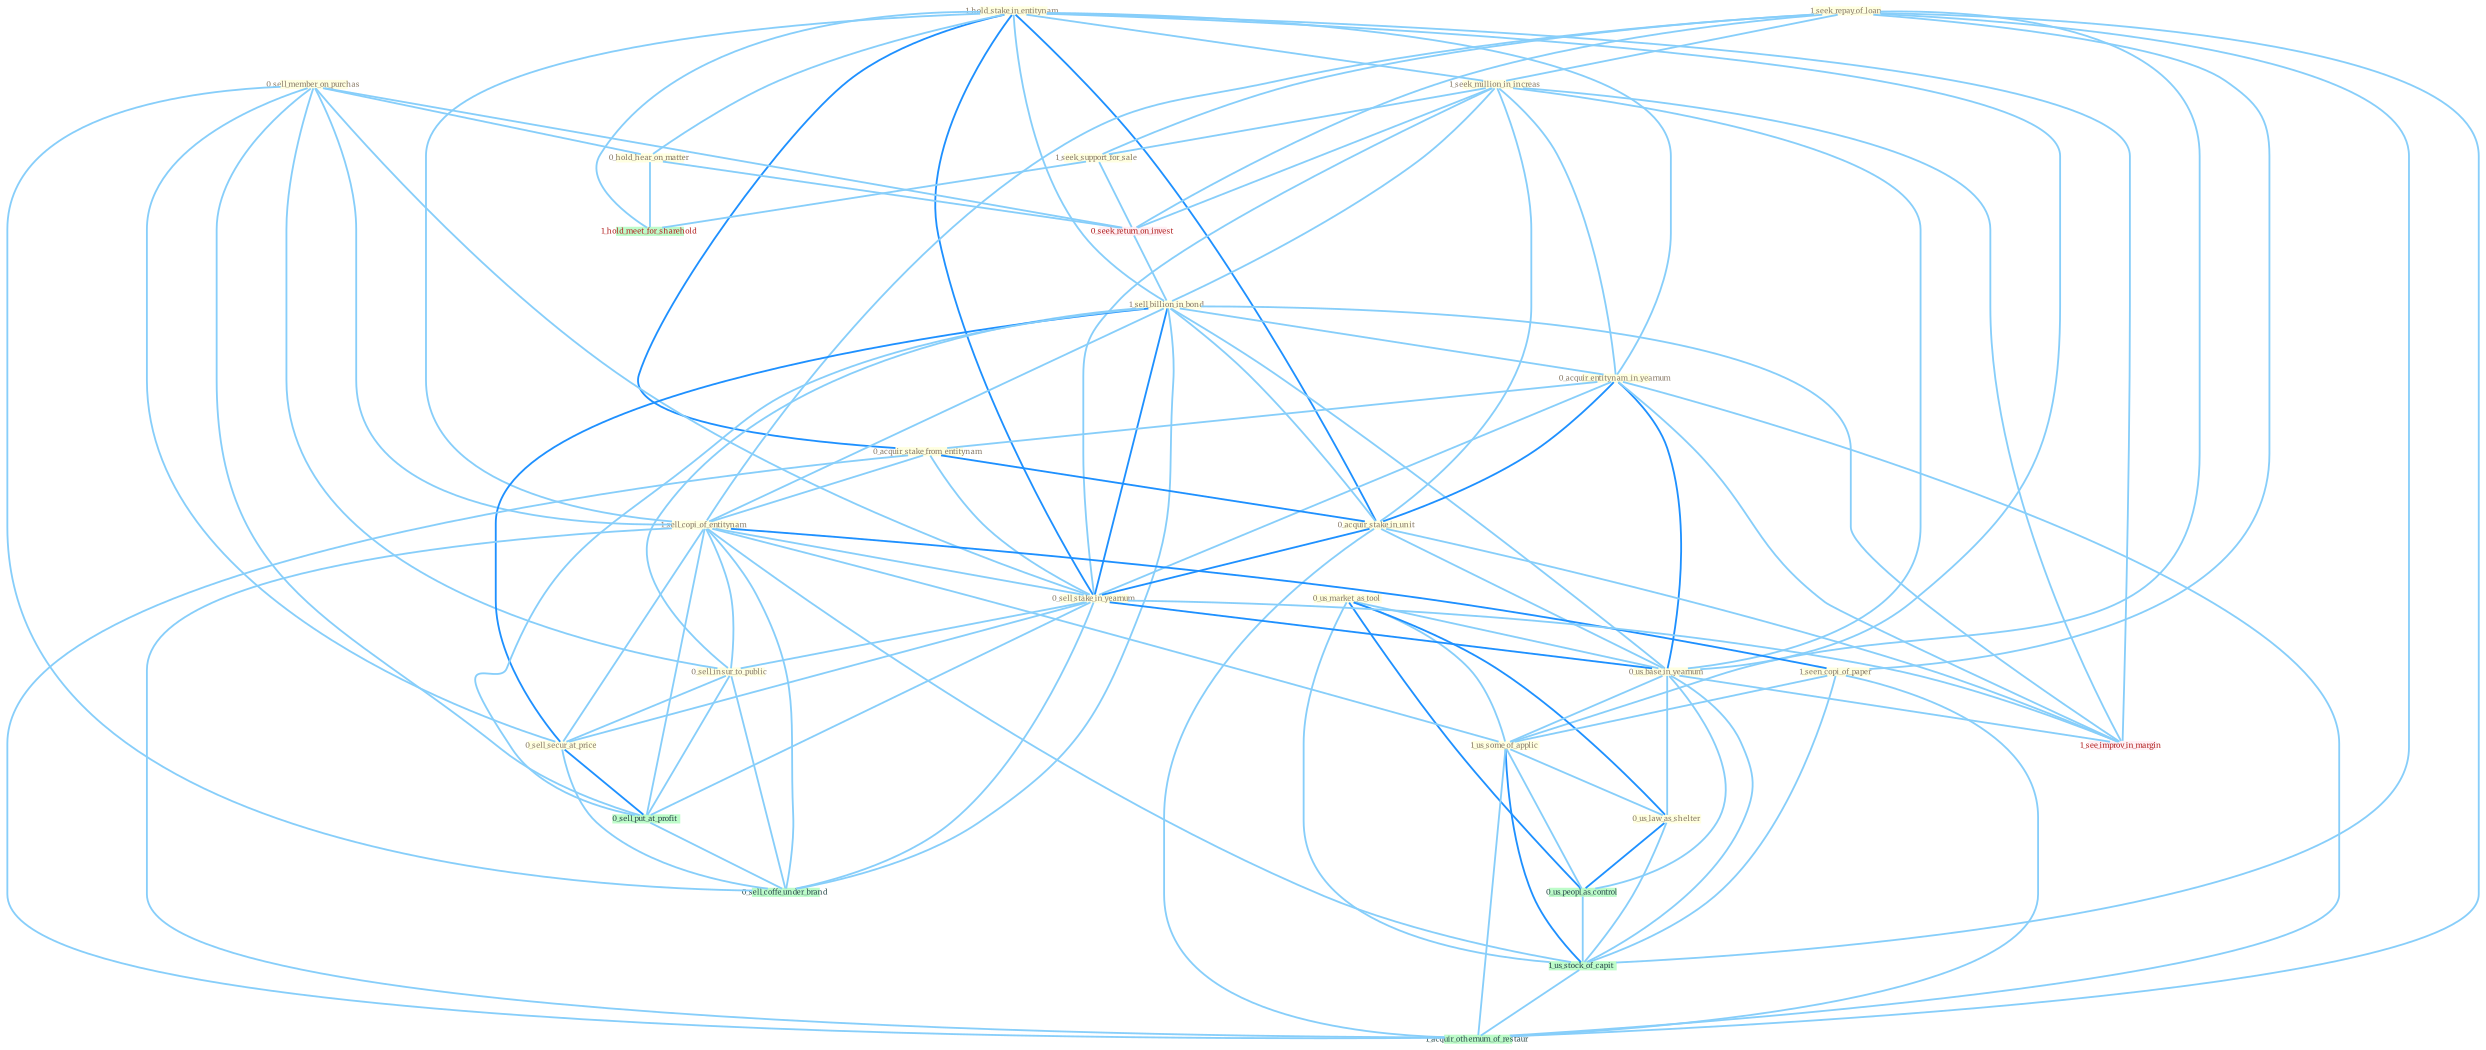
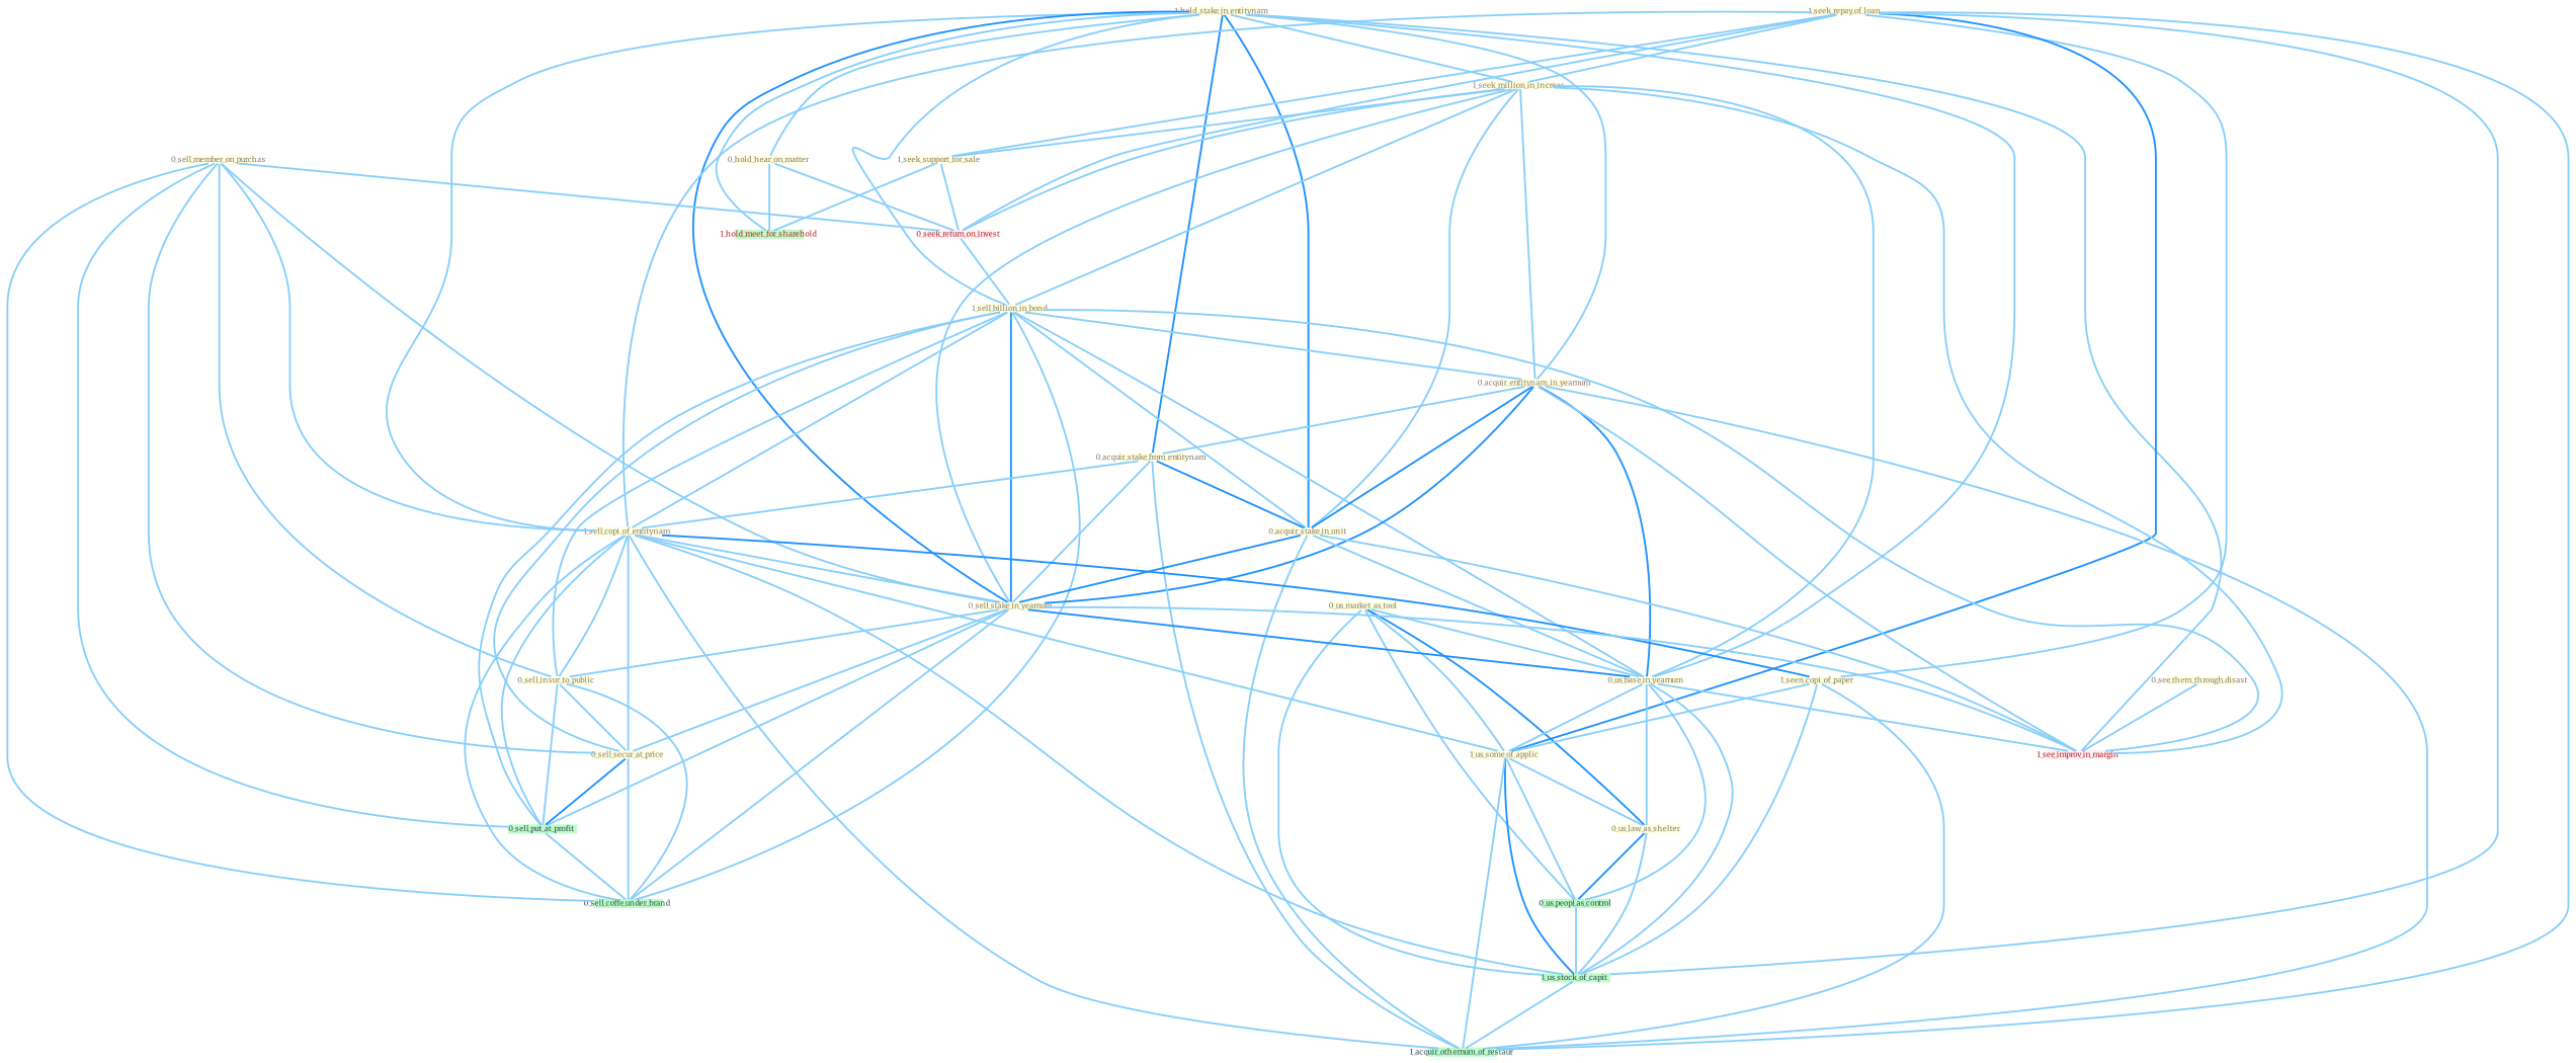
  graph {
    fontname=Merriweather
    node [color="#ffffe0" fixedsize=true fontcolor="#8b7d6b" fontname=Merriweather fontsize=4 shape=polygon style=filled]
    edge [color="#87cefa" fontname=Merriweather w=1]
    "1_hold_stake_in_entitynam " [height=.06 width=.5]
    "1_seek_repay_of_loan " [height=.06 width=.5]
    "1_seek_million_in_increas " [height=.06 width=.5]
    "0_sell_member_on_purchas " [height=.06 width=.5]
    "1_sell_billion_in_bond " [height=.06 width=.5]
    "0_acquir_entitynam_in_yearnum " [height=.06 width=.5]
    "0_us_market_as_tool " [height=.06 width=.5]
    "0_acquir_stake_from_entitynam " [height=.06 width=.5]
    "0_acquir_stake_in_unit " [height=.06 width=.5]
    "0_hold_hear_on_matter " [height=.06 width=.5]
+   "0_see_them_through_disast " [height=.06 width=.5]
    "1_sell_copi_of_entitynam " [height=.06 width=.5]
    "0_sell_stake_in_yearnum " [height=.06 width=.5]
    "1_seen_copi_of_paper " [height=.06 width=.5]
    "0_sell_insur_to_public " [height=.06 width=.5]
    "0_us_base_in_yearnum " [height=.06 width=.5]
    "0_sell_secur_at_price " [height=.06 width=.5]
    "1_us_some_of_applic " [height=.06 width=.5]
    "0_us_law_as_shelter " [height=.06 width=.5]
    "1_seek_support_for_sale " [height=.06 width=.5]
    "0_seek_return_on_invest " [color="#fff0f5" fontcolor="#b22222" height=.06 width=.5]
    "1_see_improv_in_margin " [color="#fff0f5" fontcolor="#b22222" height=.06 width=.5]
    "1_hold_meet_for_sharehold " [color="#BDFCC9" fontcolor="#b22222" height=.06 width=.5]
    "1_us_stock_of_capit " [color="#BDFCC9" fontcolor="#2f4f4f" height=.06 width=.5]
    "1_acquir_othernum_of_restaur " [color="#BDFCC9" fontcolor="#2f4f4f" height=.06 width=.5]
    "0_sell_put_at_profit " [color="#BDFCC9" fontcolor="#2f4f4f" height=.06 width=.5]
    "0_sell_coffe_under_brand " [color="#BDFCC9" fontcolor="#2f4f4f" height=.06 width=.5]
    "0_us_peopl_as_control " [color="#BDFCC9" fontcolor="#2f4f4f" height=.06 width=.5]
    subgraph sub_1 {
      "1_hold_stake_in_entitynam "
      "1_seek_repay_of_loan "
      "1_seek_million_in_increas "
      "0_sell_member_on_purchas "
      "1_sell_billion_in_bond "
      "0_acquir_entitynam_in_yearnum "
      "0_us_market_as_tool "
      "0_acquir_stake_from_entitynam "
      "0_acquir_stake_in_unit "
      "0_hold_hear_on_matter "
+     "0_see_them_through_disast "
      "1_sell_copi_of_entitynam "
      "0_sell_stake_in_yearnum "
      "1_seen_copi_of_paper "
      "0_sell_insur_to_public "
      "0_us_base_in_yearnum "
      "0_sell_secur_at_price "
      "1_us_some_of_applic "
      "0_us_law_as_shelter "
      "1_seek_support_for_sale "
    }
    subgraph sub_2 {
      "0_seek_return_on_invest "
      "1_see_improv_in_margin "
    }
    "1_hold_stake_in_entitynam " -- "1_seek_million_in_increas "
    "1_hold_stake_in_entitynam " -- "1_sell_billion_in_bond "
    "1_hold_stake_in_entitynam " -- "0_acquir_entitynam_in_yearnum "
    "1_hold_stake_in_entitynam " -- "0_acquir_stake_from_entitynam " [color="#1e90ff" w=2]
    "1_hold_stake_in_entitynam " -- "0_acquir_stake_in_unit " [color="#1e90ff" w=2]
    "1_hold_stake_in_entitynam " -- "0_hold_hear_on_matter "
    "1_hold_stake_in_entitynam " -- "1_sell_copi_of_entitynam "
    "1_hold_stake_in_entitynam " -- "0_sell_stake_in_yearnum " [color="#1e90ff" w=2]
    "1_hold_stake_in_entitynam " -- "0_us_base_in_yearnum "
    "1_hold_stake_in_entitynam " -- "1_see_improv_in_margin "
    "1_hold_stake_in_entitynam " -- "1_hold_meet_for_sharehold "
    "1_seek_repay_of_loan " -- "1_seek_million_in_increas "
    "1_seek_repay_of_loan " -- "1_sell_copi_of_entitynam "
    "1_seek_repay_of_loan " -- "1_seen_copi_of_paper "
-   "1_seek_repay_of_loan " -- "1_us_some_of_applic "
+   "1_seek_repay_of_loan " -- "1_us_some_of_applic " [color="#1e90ff"]
    "1_seek_repay_of_loan " -- "1_seek_support_for_sale "
    "1_seek_repay_of_loan " -- "0_seek_return_on_invest "
    "1_seek_repay_of_loan " -- "1_us_stock_of_capit "
    "1_seek_repay_of_loan " -- "1_acquir_othernum_of_restaur "
    "1_seek_million_in_increas " -- "1_sell_billion_in_bond "
    "1_seek_million_in_increas " -- "0_acquir_entitynam_in_yearnum "
    "1_seek_million_in_increas " -- "0_acquir_stake_in_unit "
    "1_seek_million_in_increas " -- "0_sell_stake_in_yearnum "
    "1_seek_million_in_increas " -- "0_us_base_in_yearnum "
    "1_seek_million_in_increas " -- "1_seek_support_for_sale "
    "1_seek_million_in_increas " -- "0_seek_return_on_invest "
    "1_seek_million_in_increas " -- "1_see_improv_in_margin "
-   "0_sell_member_on_purchas " -- "0_hold_hear_on_matter "
    "0_sell_member_on_purchas " -- "1_sell_copi_of_entitynam "
    "0_sell_member_on_purchas " -- "0_sell_stake_in_yearnum "
    "0_sell_member_on_purchas " -- "0_sell_insur_to_public "
    "0_sell_member_on_purchas " -- "0_sell_secur_at_price "
    "0_sell_member_on_purchas " -- "0_seek_return_on_invest "
    "0_sell_member_on_purchas " -- "0_sell_put_at_profit "
    "0_sell_member_on_purchas " -- "0_sell_coffe_under_brand "
    "1_sell_billion_in_bond " -- "0_acquir_entitynam_in_yearnum "
    "1_sell_billion_in_bond " -- "0_acquir_stake_in_unit "
    "1_sell_billion_in_bond " -- "1_sell_copi_of_entitynam "
    "1_sell_billion_in_bond " -- "0_sell_stake_in_yearnum " [color="#1e90ff" w=2]
    "1_sell_billion_in_bond " -- "0_sell_insur_to_public "
    "1_sell_billion_in_bond " -- "0_us_base_in_yearnum "
-   "1_sell_billion_in_bond " -- "0_sell_secur_at_price " [color="#1e90ff"]
+   "1_sell_billion_in_bond " -- "0_sell_secur_at_price "
    "1_sell_billion_in_bond " -- "1_see_improv_in_margin "
    "1_sell_billion_in_bond " -- "0_sell_put_at_profit "
    "1_sell_billion_in_bond " -- "0_sell_coffe_under_brand "
    "0_acquir_entitynam_in_yearnum " -- "0_acquir_stake_from_entitynam "
    "0_acquir_entitynam_in_yearnum " -- "0_acquir_stake_in_unit " [color="#1e90ff" w=2]
-   "0_acquir_entitynam_in_yearnum " -- "0_sell_stake_in_yearnum " [w=2]
+   "0_acquir_entitynam_in_yearnum " -- "0_sell_stake_in_yearnum " [color="#1e90ff" w=2]
    "0_acquir_entitynam_in_yearnum " -- "0_us_base_in_yearnum " [color="#1e90ff" w=2]
    "0_acquir_entitynam_in_yearnum " -- "1_see_improv_in_margin "
    "0_acquir_entitynam_in_yearnum " -- "1_acquir_othernum_of_restaur "
    "0_us_market_as_tool " -- "0_us_base_in_yearnum "
    "0_us_market_as_tool " -- "1_us_some_of_applic "
    "0_us_market_as_tool " -- "0_us_law_as_shelter " [color="#1e90ff" w=2]
    "0_us_market_as_tool " -- "1_us_stock_of_capit "
-   "0_us_market_as_tool " -- "0_us_peopl_as_control " [color="#1e90ff" w=2]
+   "0_us_market_as_tool " -- "0_us_peopl_as_control " [w=2]
    "0_acquir_stake_from_entitynam " -- "0_acquir_stake_in_unit " [color="#1e90ff" w=2]
    "0_acquir_stake_from_entitynam " -- "1_sell_copi_of_entitynam "
    "0_acquir_stake_from_entitynam " -- "0_sell_stake_in_yearnum "
    "0_acquir_stake_from_entitynam " -- "1_acquir_othernum_of_restaur "
    "0_acquir_stake_in_unit " -- "0_sell_stake_in_yearnum " [color="#1e90ff" w=2]
    "0_acquir_stake_in_unit " -- "0_us_base_in_yearnum "
    "0_acquir_stake_in_unit " -- "1_see_improv_in_margin "
    "0_acquir_stake_in_unit " -- "1_acquir_othernum_of_restaur "
    "0_hold_hear_on_matter " -- "0_seek_return_on_invest "
    "0_hold_hear_on_matter " -- "1_hold_meet_for_sharehold "
+   "0_see_them_through_disast " -- "1_see_improv_in_margin "
    "1_sell_copi_of_entitynam " -- "0_sell_stake_in_yearnum "
    "1_sell_copi_of_entitynam " -- "1_seen_copi_of_paper " [color="#1e90ff" w=2]
    "1_sell_copi_of_entitynam " -- "0_sell_insur_to_public "
    "1_sell_copi_of_entitynam " -- "0_sell_secur_at_price "
    "1_sell_copi_of_entitynam " -- "1_us_some_of_applic "
    "1_sell_copi_of_entitynam " -- "1_us_stock_of_capit "
    "1_sell_copi_of_entitynam " -- "1_acquir_othernum_of_restaur "
    "1_sell_copi_of_entitynam " -- "0_sell_put_at_profit "
    "1_sell_copi_of_entitynam " -- "0_sell_coffe_under_brand "
    "0_sell_stake_in_yearnum " -- "0_sell_insur_to_public "
    "0_sell_stake_in_yearnum " -- "0_us_base_in_yearnum " [color="#1e90ff" w=2]
    "0_sell_stake_in_yearnum " -- "0_sell_secur_at_price "
    "0_sell_stake_in_yearnum " -- "1_see_improv_in_margin "
    "0_sell_stake_in_yearnum " -- "0_sell_put_at_profit "
    "0_sell_stake_in_yearnum " -- "0_sell_coffe_under_brand "
    "1_seen_copi_of_paper " -- "1_us_some_of_applic "
    "1_seen_copi_of_paper " -- "1_us_stock_of_capit "
    "1_seen_copi_of_paper " -- "1_acquir_othernum_of_restaur "
    "0_sell_insur_to_public " -- "0_sell_secur_at_price "
    "0_sell_insur_to_public " -- "0_sell_put_at_profit "
    "0_sell_insur_to_public " -- "0_sell_coffe_under_brand "
    "0_us_base_in_yearnum " -- "1_us_some_of_applic "
    "0_us_base_in_yearnum " -- "0_us_law_as_shelter "
    "0_us_base_in_yearnum " -- "1_see_improv_in_margin "
    "0_us_base_in_yearnum " -- "1_us_stock_of_capit "
    "0_us_base_in_yearnum " -- "0_us_peopl_as_control "
    "0_sell_secur_at_price " -- "0_sell_put_at_profit " [color="#1e90ff" w=2]
    "0_sell_secur_at_price " -- "0_sell_coffe_under_brand "
    "1_us_some_of_applic " -- "0_us_law_as_shelter "
    "1_us_some_of_applic " -- "1_us_stock_of_capit " [color="#1e90ff" w=2]
    "1_us_some_of_applic " -- "1_acquir_othernum_of_restaur "
    "1_us_some_of_applic " -- "0_us_peopl_as_control "
    "0_us_law_as_shelter " -- "1_us_stock_of_capit "
    "0_us_law_as_shelter " -- "0_us_peopl_as_control " [color="#1e90ff" w=2]
    "1_seek_support_for_sale " -- "0_seek_return_on_invest "
    "1_seek_support_for_sale " -- "1_hold_meet_for_sharehold "
    "0_seek_return_on_invest " -- "1_sell_billion_in_bond "
    "1_us_stock_of_capit " -- "1_acquir_othernum_of_restaur "
    "0_sell_put_at_profit " -- "0_sell_coffe_under_brand "
    "0_us_peopl_as_control " -- "1_us_stock_of_capit "
  }
